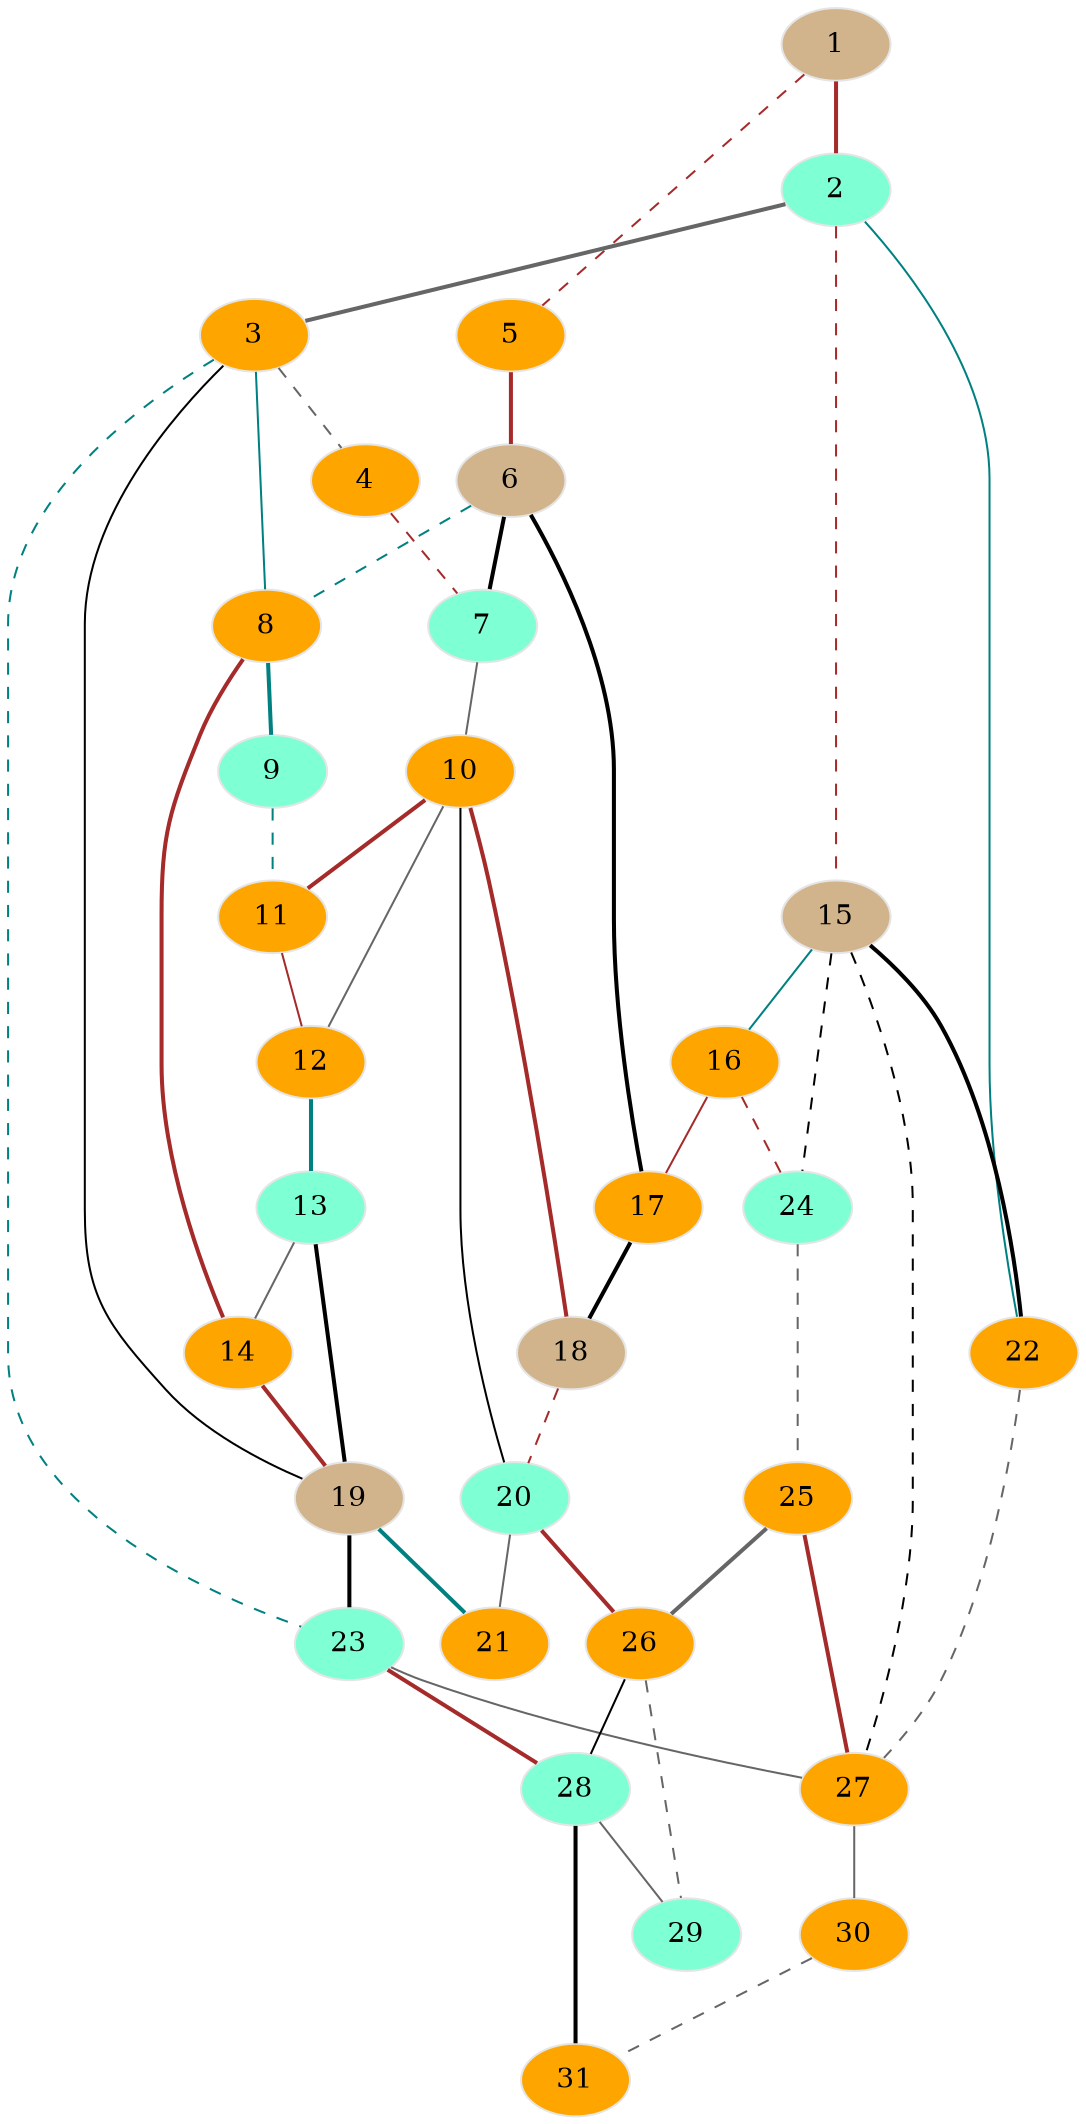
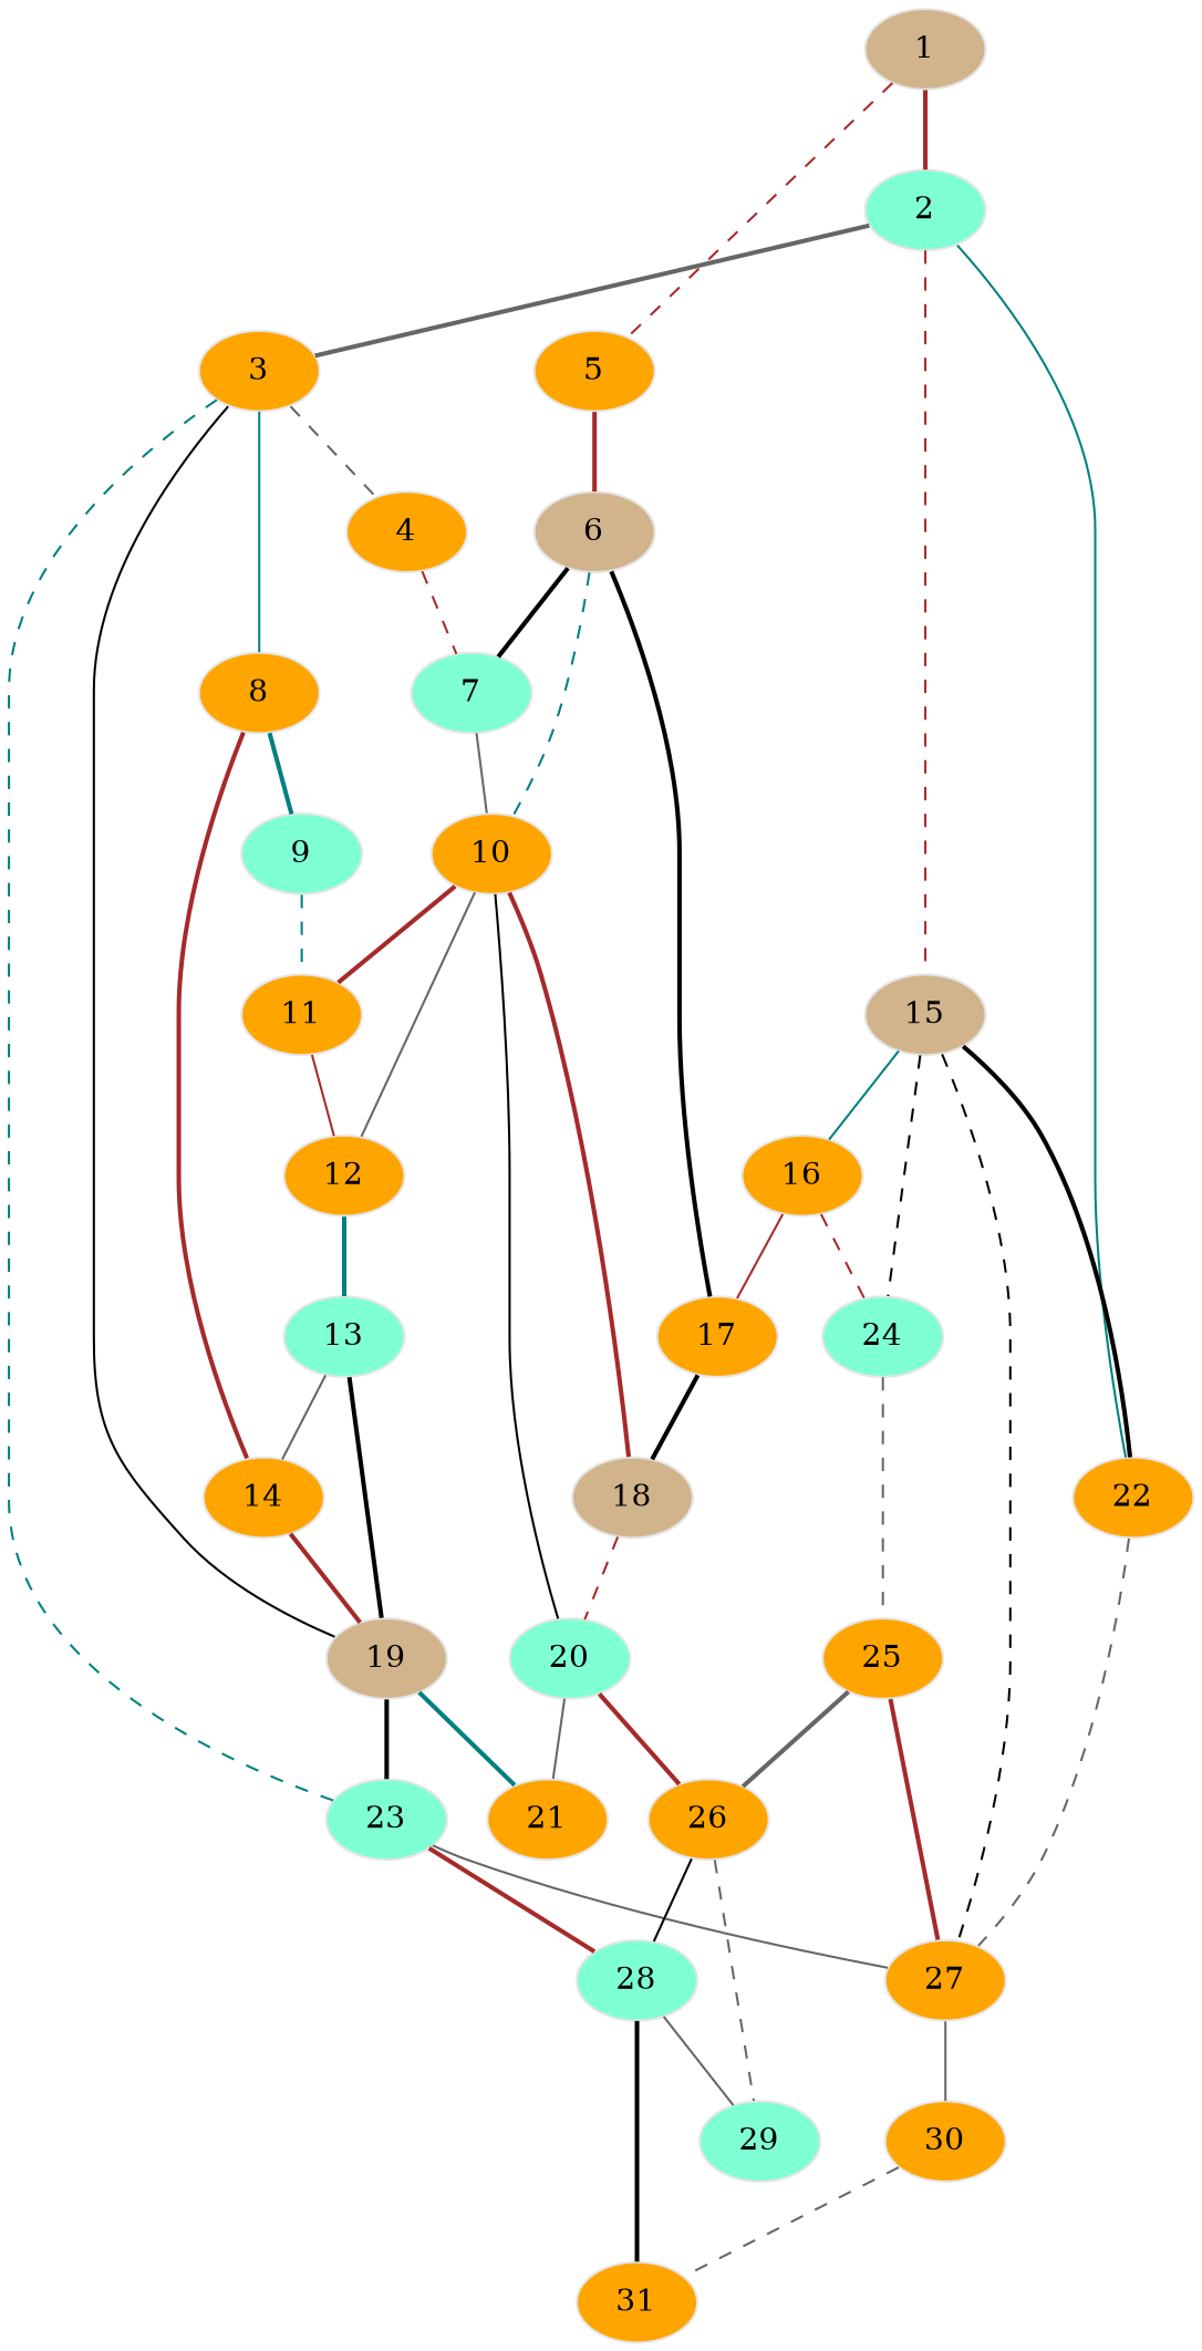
  graph {
    node [color=gray90 fillcolor=orange style=filled]
    edge [color=brown style=bold weight=1.0]
    1 [fillcolor=tan]
    2 [fillcolor=aquamarine]
    5
    3
    15 [fillcolor=tan]
    22
    6 [fillcolor=tan]
    4
    19 [fillcolor=tan]
    23 [fillcolor=aquamarine]
    8
    16
    24 [fillcolor=aquamarine]
    27
    7 [fillcolor=aquamarine]
    21
    28 [fillcolor=aquamarine]
    10
    9 [fillcolor=aquamarine]
    14
    11
    17
    12
    18 [fillcolor=tan]
    20 [fillcolor=aquamarine]
    13 [fillcolor=aquamarine]
    26
    25
    30
    29 [fillcolor=aquamarine]
    31
    1 -- 2 [weight=2.0]
    1 -- 5 [style=dashed]
    2 -- 3 [color=gray40]
    2 -- 15 [style=dashed weight=2.0]
    2 -- 22 [color=teal style=solid]
    5 -- 6 [weight=2.0]
    3 -- 4 [color=gray40 style=dashed]
    3 -- 19 [color=black style=solid]
    3 -- 23 [color=teal style=dashed]
    3 -- 8 [color=teal style=solid]
    15 -- 22 [color=black]
    15 -- 16 [color=teal style=solid]
    15 -- 24 [color=black style=dashed]
    15 -- 27 [color=black style=dashed]
    22 -- 27 [color=gray40 style=dashed weight=2.0]
    6 -- 7 [color=black weight=2.0]
-   6 -- 8 [color=teal style=dashed]
+   6 -- 10 [color=teal style=dashed]
    6 -- 17 [color=black]
    4 -- 7 [style=dashed]
    19 -- 23 [color=black]
    19 -- 21 [color=teal weight=2.0]
    23 -- 27 [color=gray40 style=solid]
    23 -- 28
    8 -- 9 [color=teal]
    8 -- 14
    16 -- 24 [style=dashed]
    16 -- 17 [style=solid]
    24 -- 25 [color=gray40 style=dashed]
    27 -- 30 [color=gray40 style=solid weight=2.0]
    7 -- 10 [color=gray40 style=solid]
    28 -- 29 [color=gray40 style=solid weight=2.0]
    28 -- 31 [color=black weight=2.0]
    10 -- 11
    10 -- 12 [color=gray40 style=solid]
    10 -- 18
    10 -- 20 [color=black style=solid]
    9 -- 11 [color=teal style=dashed]
    14 -- 19
    11 -- 12 [style=solid]
    17 -- 18 [color=black]
    12 -- 13 [color=teal]
    18 -- 20 [style=dashed]
    20 -- 21 [color=gray40 style=solid weight=2.0]
    20 -- 26 [weight=2.0]
    13 -- 19 [color=black]
    13 -- 14 [color=gray40 style=solid]
    26 -- 28 [color=black style=solid]
    26 -- 29 [color=gray40 style=dashed]
    25 -- 27
    25 -- 26 [color=gray40]
    30 -- 31 [color=gray40 style=dashed]
  }
